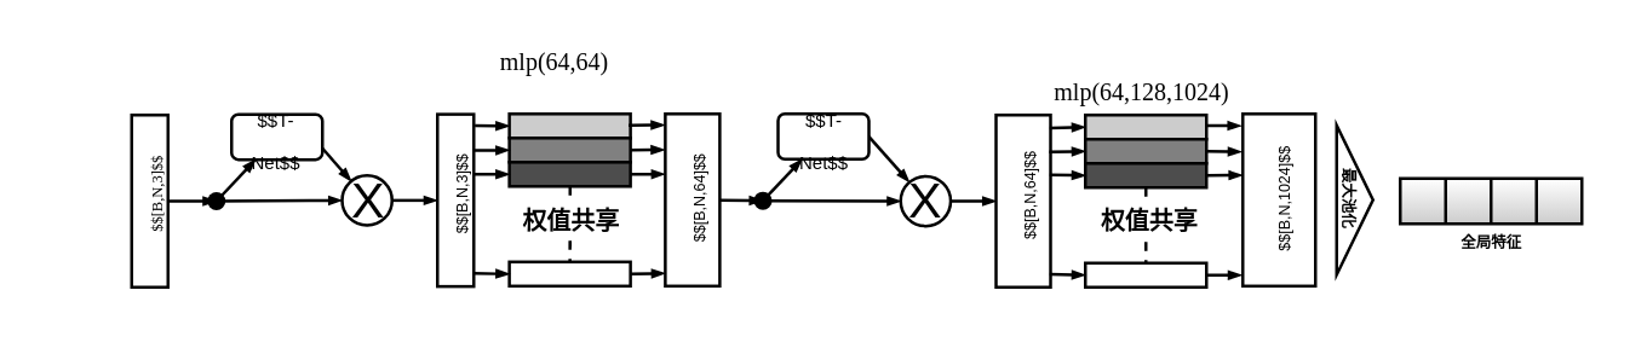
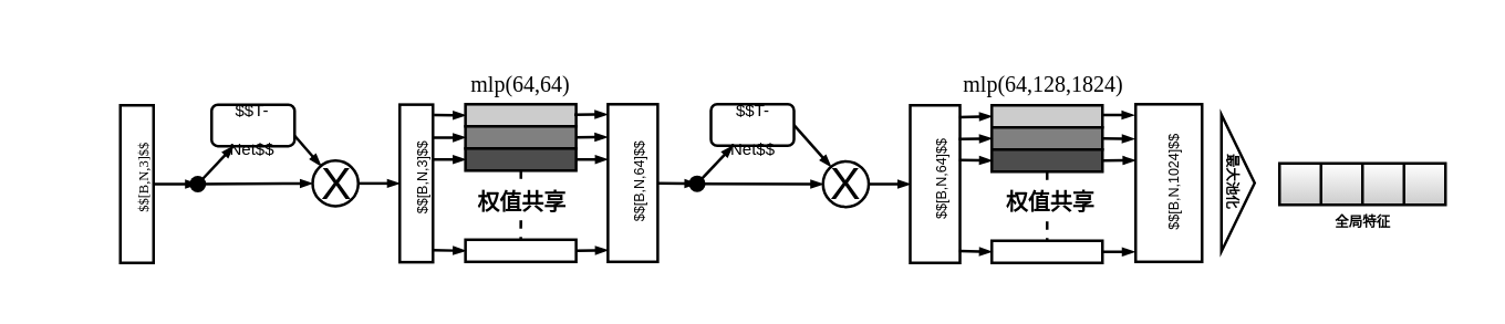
  <mxCell id="0" />
  <mxCell id="1" parent="0" />
  <mxCell id="2" style="shape=connector;rounded=0;orthogonalLoop=1;jettySize=auto;html=1;labelBackgroundColor=default;strokeColor=default;strokeWidth=1;fontFamily=Helvetica;fontSize=11;fontColor=default;endArrow=blockThin;endFill=1;entryX=0;entryY=0.5;entryDx=0;entryDy=0;endSize=2;" edge="1" parent="1" source="8" target="5"><mxGeometry relative="1" as="geometry"><mxPoint x="111" y="66" as="targetPoint" /></mxGeometry></mxCell>
  <mxCell id="3" value="" style="rounded=0;whiteSpace=wrap;html=1;fontFamily=Helvetica;fontSize=11;fontColor=default;" vertex="1" parent="1"><mxGeometry x="43" y="37.5" width="12" height="57" as="geometry" /></mxCell>
  <mxCell id="4" style="shape=connector;rounded=0;orthogonalLoop=1;jettySize=auto;html=1;entryX=0;entryY=0.5;entryDx=0;entryDy=0;labelBackgroundColor=default;strokeColor=default;strokeWidth=1;fontFamily=Helvetica;fontSize=11;fontColor=default;endArrow=blockThin;endFill=1;endSize=2;exitX=1;exitY=0.5;exitDx=0;exitDy=0;" edge="1" parent="1" source="5" target="12"><mxGeometry relative="1" as="geometry"><mxPoint x="131" y="67.25" as="sourcePoint" /></mxGeometry></mxCell>
  <mxCell id="5" value="&lt;font style=&quot;font-size: 16.5px;&quot;&gt;X&lt;/font&gt;" style="ellipse;whiteSpace=wrap;html=1;aspect=fixed;fontFamily=Helvetica;fontSize=16;fontColor=default;strokeWidth=1;verticalAlign=middle;" vertex="1" parent="1"><mxGeometry x="112.5" y="57.5" width="16.5" height="16.5" as="geometry" /></mxCell>
  <mxCell id="6" value="" style="shape=connector;rounded=0;orthogonalLoop=1;jettySize=auto;html=1;labelBackgroundColor=default;strokeColor=default;strokeWidth=1;fontFamily=Helvetica;fontSize=11;fontColor=default;endArrow=blockThin;endFill=1;entryDx=0;entryDy=0;endSize=2;" edge="1" parent="1" source="3" target="8"><mxGeometry relative="1" as="geometry"><mxPoint x="116" y="66" as="targetPoint" /><mxPoint x="41" y="66" as="sourcePoint" /></mxGeometry></mxCell>
  <mxCell id="7" style="shape=connector;rounded=0;orthogonalLoop=1;jettySize=auto;html=1;labelBackgroundColor=default;strokeColor=default;strokeWidth=1;fontFamily=Helvetica;fontSize=11;fontColor=default;endArrow=blockThin;endFill=1;endSize=2;" edge="1" parent="1" source="8" target="10"><mxGeometry relative="1" as="geometry"><mxPoint x="111" y="26" as="targetPoint" /></mxGeometry></mxCell>
  <mxCell id="8" value="" style="shape=waypoint;sketch=0;fillStyle=solid;size=6;pointerEvents=1;points=[];fillColor=none;resizable=0;rotatable=0;perimeter=centerPerimeter;snapToPoint=1;fontFamily=Helvetica;fontSize=11;fontColor=default;" vertex="1" parent="1"><mxGeometry x="61" y="56" width="20" height="20" as="geometry" /></mxCell>
  <mxCell id="9" style="shape=connector;rounded=0;orthogonalLoop=1;jettySize=auto;html=1;labelBackgroundColor=default;strokeColor=default;strokeWidth=1;fontFamily=Helvetica;fontSize=11;fontColor=default;endArrow=blockThin;endFill=1;endSize=2;exitX=1;exitY=0.75;exitDx=0;exitDy=0;" edge="1" parent="1" source="10" target="5"><mxGeometry relative="1" as="geometry" /></mxCell>
  <mxCell id="10" value="&lt;font style=&quot;font-size: 6px;&quot;&gt;$$T-Net$$&lt;/font&gt;" style="rounded=1;whiteSpace=wrap;html=1;fontFamily=Helvetica;fontSize=11;fontColor=default;" vertex="1" parent="1"><mxGeometry x="76" y="37.25" width="30" height="15" as="geometry" /></mxCell>
  <mxCell id="11" value="&lt;font style=&quot;font-size: 5px;&quot; face=&quot;Times New Roman&quot;&gt;$$[B,N,3]$$&lt;/font&gt;" style="text;html=1;strokeColor=none;fillColor=none;align=center;verticalAlign=middle;whiteSpace=wrap;rounded=0;fontSize=11;fontFamily=Helvetica;fontColor=default;direction=west;rotation=-90;" vertex="1" parent="1"><mxGeometry x="20.5" y="58.5" width="57" height="12" as="geometry" /></mxCell>
  <mxCell id="12" value="" style="rounded=0;whiteSpace=wrap;html=1;fontFamily=Helvetica;fontSize=11;fontColor=default;" vertex="1" parent="1"><mxGeometry x="144" y="37.25" width="12" height="57" as="geometry" /></mxCell>
  <mxCell id="13" style="shape=connector;rounded=0;orthogonalLoop=1;jettySize=auto;html=1;entryX=0;entryY=0.5;entryDx=0;entryDy=0;labelBackgroundColor=default;strokeColor=default;strokeWidth=1;fontFamily=Helvetica;fontSize=11;fontColor=default;endArrow=blockThin;endFill=1;endSize=2;exitX=0.088;exitY=-0.029;exitDx=0;exitDy=0;exitPerimeter=0;" edge="1" parent="1" source="23" target="14"><mxGeometry relative="1" as="geometry"><mxPoint x="178.5" y="37" as="sourcePoint" /></mxGeometry></mxCell>
  <mxCell id="14" value="" style="rounded=0;whiteSpace=wrap;html=1;fontFamily=Helvetica;fontSize=11;fontColor=default;fillColor=#CCCCCC;" vertex="1" parent="1"><mxGeometry x="167.75" y="37.12" width="40" height="8" as="geometry" /></mxCell>
  <mxCell id="15" value="" style="rounded=0;whiteSpace=wrap;html=1;fontFamily=Helvetica;fontSize=11;fontColor=default;fillColor=#808080;" vertex="1" parent="1"><mxGeometry x="167.75" y="45.12" width="40" height="8" as="geometry" /></mxCell>
  <mxCell id="16" style="edgeStyle=orthogonalEdgeStyle;shape=connector;rounded=0;orthogonalLoop=1;jettySize=auto;html=1;entryX=0.5;entryY=0;entryDx=0;entryDy=0;labelBackgroundColor=default;strokeColor=default;strokeWidth=1;fontFamily=Helvetica;fontSize=11;fontColor=default;endArrow=none;endFill=0;dashed=1;" edge="1" parent="1" source="18" target="19"><mxGeometry relative="1" as="geometry" /></mxCell>
  <mxCell id="17" value="&lt;font face=&quot;宋体&quot; style=&quot;font-size: 8px;&quot;&gt;&lt;b style=&quot;&quot;&gt;权值共享&lt;/b&gt;&lt;/font&gt;" style="edgeLabel;html=1;align=center;verticalAlign=middle;resizable=0;points=[];fontSize=11;fontFamily=Helvetica;fontColor=default;" vertex="1" connectable="0" parent="16"><mxGeometry x="-0.032" relative="1" as="geometry"><mxPoint y="-3" as="offset" /></mxGeometry></mxCell>
  <mxCell id="18" value="" style="rounded=0;whiteSpace=wrap;html=1;fontFamily=Helvetica;fontSize=11;fontColor=default;fillColor=#4D4D4D;" vertex="1" parent="1"><mxGeometry x="167.75" y="53.12" width="40" height="8" as="geometry" /></mxCell>
  <mxCell id="19" value="" style="rounded=0;whiteSpace=wrap;html=1;fontFamily=Helvetica;fontSize=11;fontColor=default;" vertex="1" parent="1"><mxGeometry x="167.75" y="86.12" width="40" height="8" as="geometry" /></mxCell>
  <mxCell id="20" style="shape=connector;rounded=0;orthogonalLoop=1;jettySize=auto;html=1;exitX=0.232;exitY=0.004;exitDx=0;exitDy=0;labelBackgroundColor=default;strokeColor=default;strokeWidth=1;fontFamily=Helvetica;fontSize=11;fontColor=default;endArrow=blockThin;endFill=1;endSize=2;exitPerimeter=0;entryX=0;entryY=0.5;entryDx=0;entryDy=0;" edge="1" parent="1" source="23" target="15"><mxGeometry relative="1" as="geometry"><mxPoint x="178.5" y="47.15" as="sourcePoint" /><mxPoint x="193.5" y="47.15" as="targetPoint" /></mxGeometry></mxCell>
  <mxCell id="21" style="shape=connector;rounded=0;orthogonalLoop=1;jettySize=auto;html=1;exitX=0.984;exitY=0.348;exitDx=0;exitDy=0;labelBackgroundColor=default;strokeColor=default;strokeWidth=1;fontFamily=Helvetica;fontSize=11;fontColor=default;endArrow=blockThin;endFill=1;endSize=2;exitPerimeter=0;entryX=0;entryY=0.5;entryDx=0;entryDy=0;" edge="1" parent="1" source="12" target="18"><mxGeometry relative="1" as="geometry"><mxPoint x="183.5" y="57" as="sourcePoint" /><mxPoint x="198.5" y="57" as="targetPoint" /></mxGeometry></mxCell>
  <mxCell id="22" style="shape=connector;rounded=0;orthogonalLoop=1;jettySize=auto;html=1;labelBackgroundColor=default;strokeColor=default;strokeWidth=1;fontFamily=Helvetica;fontSize=11;fontColor=default;endArrow=blockThin;endFill=1;endSize=2;entryX=0;entryY=0.5;entryDx=0;entryDy=0;exitX=0.984;exitY=0.924;exitDx=0;exitDy=0;exitPerimeter=0;" edge="1" parent="1" source="12" target="19"><mxGeometry relative="1" as="geometry"><mxPoint x="161" y="90" as="sourcePoint" /><mxPoint x="198.5" y="94" as="targetPoint" /></mxGeometry></mxCell>
  <mxCell id="23" value="&lt;font style=&quot;font-size: 5px;&quot;&gt;$$[B,N,3]$$&lt;/font&gt;" style="text;html=1;strokeColor=none;fillColor=none;align=center;verticalAlign=middle;whiteSpace=wrap;rounded=0;fontSize=11;fontFamily=Helvetica;fontColor=default;direction=west;rotation=-90;" vertex="1" parent="1"><mxGeometry x="121.5" y="58.5" width="57" height="12" as="geometry" /></mxCell>
  <mxCell id="24" style="shape=connector;rounded=0;orthogonalLoop=1;jettySize=auto;html=1;labelBackgroundColor=default;strokeColor=default;strokeWidth=1;fontFamily=Helvetica;fontSize=11;fontColor=default;endArrow=blockThin;endFill=1;entryX=0;entryY=0.5;entryDx=0;entryDy=0;endSize=2;" edge="1" parent="1" source="30" target="27"><mxGeometry relative="1" as="geometry"><mxPoint x="301.5" y="65.87" as="targetPoint" /></mxGeometry></mxCell>
  <mxCell id="25" value="" style="rounded=0;whiteSpace=wrap;html=1;fontFamily=Helvetica;fontSize=11;fontColor=default;" vertex="1" parent="1"><mxGeometry x="219.25" y="37.12" width="18" height="57" as="geometry" /></mxCell>
  <mxCell id="26" style="shape=connector;rounded=0;orthogonalLoop=1;jettySize=auto;html=1;entryX=0;entryY=0.5;entryDx=0;entryDy=0;labelBackgroundColor=default;strokeColor=default;strokeWidth=1;fontFamily=Helvetica;fontSize=11;fontColor=default;endArrow=blockThin;endFill=1;endSize=2;exitX=1;exitY=0.5;exitDx=0;exitDy=0;" edge="1" parent="1" source="27" target="34"><mxGeometry relative="1" as="geometry"><mxPoint x="315.5" y="67.5" as="sourcePoint" /></mxGeometry></mxCell>
  <mxCell id="27" value="&lt;font style=&quot;font-size: 16.5px;&quot;&gt;X&lt;/font&gt;" style="ellipse;whiteSpace=wrap;html=1;aspect=fixed;fontFamily=Helvetica;fontSize=16;fontColor=default;strokeWidth=1;verticalAlign=middle;" vertex="1" parent="1"><mxGeometry x="297" y="57.75" width="16.5" height="16.5" as="geometry" /></mxCell>
  <mxCell id="28" value="" style="shape=connector;rounded=0;orthogonalLoop=1;jettySize=auto;html=1;labelBackgroundColor=default;strokeColor=default;strokeWidth=1;fontFamily=Helvetica;fontSize=11;fontColor=default;endArrow=blockThin;endFill=1;entryDx=0;entryDy=0;endSize=2;" edge="1" parent="1" source="25" target="30"><mxGeometry relative="1" as="geometry"><mxPoint x="321" y="66.25" as="targetPoint" /><mxPoint x="246" y="66.25" as="sourcePoint" /></mxGeometry></mxCell>
  <mxCell id="29" style="shape=connector;rounded=0;orthogonalLoop=1;jettySize=auto;html=1;labelBackgroundColor=default;strokeColor=default;strokeWidth=1;fontFamily=Helvetica;fontSize=11;fontColor=default;endArrow=blockThin;endFill=1;endSize=2;" edge="1" parent="1" source="30" target="32"><mxGeometry relative="1" as="geometry"><mxPoint x="291.5" y="25.87" as="targetPoint" /></mxGeometry></mxCell>
  <mxCell id="30" value="" style="shape=waypoint;sketch=0;fillStyle=solid;size=6;pointerEvents=1;points=[];fillColor=none;resizable=0;rotatable=0;perimeter=centerPerimeter;snapToPoint=1;fontFamily=Helvetica;fontSize=11;fontColor=default;" vertex="1" parent="1"><mxGeometry x="241.5" y="55.87" width="20" height="20" as="geometry" /></mxCell>
  <mxCell id="31" style="shape=connector;rounded=0;orthogonalLoop=1;jettySize=auto;html=1;labelBackgroundColor=default;strokeColor=default;strokeWidth=1;fontFamily=Helvetica;fontSize=11;fontColor=default;endArrow=blockThin;endFill=1;endSize=2;exitX=1;exitY=0.5;exitDx=0;exitDy=0;" edge="1" parent="1" source="32" target="27"><mxGeometry relative="1" as="geometry" /></mxCell>
  <mxCell id="32" value="&lt;font style=&quot;font-size: 6px;&quot;&gt;$$T-Net$$&lt;/font&gt;" style="rounded=1;whiteSpace=wrap;html=1;fontFamily=Helvetica;fontSize=11;fontColor=default;" vertex="1" parent="1"><mxGeometry x="256.5" y="37.12" width="30" height="15" as="geometry" /></mxCell>
  <mxCell id="33" value="&lt;font style=&quot;font-size: 5px;&quot;&gt;$$[B,N,64]$$&lt;/font&gt;" style="text;html=1;strokeColor=none;fillColor=none;align=center;verticalAlign=middle;whiteSpace=wrap;rounded=0;fontSize=11;fontFamily=Helvetica;fontColor=default;direction=west;rotation=-90;" vertex="1" parent="1"><mxGeometry x="199.75" y="59.62" width="57" height="12" as="geometry" /></mxCell>
  <mxCell id="34" value="" style="rounded=0;whiteSpace=wrap;html=1;fontFamily=Helvetica;fontSize=11;fontColor=default;" vertex="1" parent="1"><mxGeometry x="328.5" y="37.5" width="18" height="57" as="geometry" /></mxCell>
  <mxCell id="35" style="shape=connector;rounded=0;orthogonalLoop=1;jettySize=auto;html=1;entryX=0;entryY=0.5;entryDx=0;entryDy=0;labelBackgroundColor=default;strokeColor=default;strokeWidth=1;fontFamily=Helvetica;fontSize=11;fontColor=default;endArrow=blockThin;endFill=1;endSize=2;exitX=0.985;exitY=0.075;exitDx=0;exitDy=0;exitPerimeter=0;" edge="1" parent="1" source="34" target="36"><mxGeometry relative="1" as="geometry"><mxPoint x="363" y="37.25" as="sourcePoint" /></mxGeometry></mxCell>
  <mxCell id="36" value="" style="rounded=0;whiteSpace=wrap;html=1;fontFamily=Helvetica;fontSize=11;fontColor=default;fillColor=#CCCCCC;" vertex="1" parent="1"><mxGeometry x="358" y="37.5" width="40" height="8" as="geometry" /></mxCell>
  <mxCell id="37" value="" style="rounded=0;whiteSpace=wrap;html=1;fontFamily=Helvetica;fontSize=11;fontColor=default;fillColor=#808080;" vertex="1" parent="1"><mxGeometry x="358" y="45.5" width="40" height="8" as="geometry" /></mxCell>
  <mxCell id="38" style="edgeStyle=orthogonalEdgeStyle;shape=connector;rounded=0;orthogonalLoop=1;jettySize=auto;html=1;entryX=0.5;entryY=0;entryDx=0;entryDy=0;labelBackgroundColor=default;strokeColor=default;strokeWidth=1;fontFamily=Helvetica;fontSize=11;fontColor=default;endArrow=none;endFill=0;dashed=1;" edge="1" parent="1" source="40" target="41"><mxGeometry relative="1" as="geometry" /></mxCell>
  <mxCell id="39" value="&lt;span style=&quot;font-size: 8px;&quot;&gt;&lt;b style=&quot;&quot;&gt;&lt;font face=&quot;宋体&quot;&gt;权值共享&lt;/font&gt;&lt;/b&gt;&lt;/span&gt;" style="edgeLabel;html=1;align=center;verticalAlign=middle;resizable=0;points=[];fontSize=11;fontFamily=Helvetica;fontColor=default;" vertex="1" connectable="0" parent="38"><mxGeometry x="-0.032" relative="1" as="geometry"><mxPoint y="-3" as="offset" /></mxGeometry></mxCell>
  <mxCell id="40" value="" style="rounded=0;whiteSpace=wrap;html=1;fontFamily=Helvetica;fontSize=11;fontColor=default;fillColor=#4D4D4D;" vertex="1" parent="1"><mxGeometry x="358" y="53.5" width="40" height="8" as="geometry" /></mxCell>
  <mxCell id="41" value="" style="rounded=0;whiteSpace=wrap;html=1;fontFamily=Helvetica;fontSize=11;fontColor=default;" vertex="1" parent="1"><mxGeometry x="358" y="86.5" width="40" height="8" as="geometry" /></mxCell>
  <mxCell id="42" style="shape=connector;rounded=0;orthogonalLoop=1;jettySize=auto;html=1;exitX=0.975;exitY=0.214;exitDx=0;exitDy=0;labelBackgroundColor=default;strokeColor=default;strokeWidth=1;fontFamily=Helvetica;fontSize=11;fontColor=default;endArrow=blockThin;endFill=1;endSize=2;exitPerimeter=0;entryX=0;entryY=0.5;entryDx=0;entryDy=0;" edge="1" parent="1" source="34" target="37"><mxGeometry relative="1" as="geometry"><mxPoint x="363" y="47.4" as="sourcePoint" /><mxPoint x="378" y="47.4" as="targetPoint" /></mxGeometry></mxCell>
  <mxCell id="43" style="shape=connector;rounded=0;orthogonalLoop=1;jettySize=auto;html=1;exitX=0.984;exitY=0.348;exitDx=0;exitDy=0;labelBackgroundColor=default;strokeColor=default;strokeWidth=1;fontFamily=Helvetica;fontSize=11;fontColor=default;endArrow=blockThin;endFill=1;endSize=2;exitPerimeter=0;entryX=0;entryY=0.5;entryDx=0;entryDy=0;" edge="1" parent="1" source="34" target="40"><mxGeometry relative="1" as="geometry"><mxPoint x="368" y="57.25" as="sourcePoint" /><mxPoint x="383" y="57.25" as="targetPoint" /></mxGeometry></mxCell>
  <mxCell id="44" style="shape=connector;rounded=0;orthogonalLoop=1;jettySize=auto;html=1;labelBackgroundColor=default;strokeColor=default;strokeWidth=1;fontFamily=Helvetica;fontSize=11;fontColor=default;endArrow=blockThin;endFill=1;endSize=2;entryX=0;entryY=0.5;entryDx=0;entryDy=0;exitX=0.984;exitY=0.924;exitDx=0;exitDy=0;exitPerimeter=0;" edge="1" parent="1" source="34" target="41"><mxGeometry relative="1" as="geometry"><mxPoint x="345.5" y="90.25" as="sourcePoint" /><mxPoint x="383" y="94.25" as="targetPoint" /></mxGeometry></mxCell>
  <mxCell id="45" value="&lt;font style=&quot;font-size: 5px;&quot;&gt;$$[B,N,64]$$&lt;/font&gt;" style="text;html=1;strokeColor=none;fillColor=none;align=center;verticalAlign=middle;whiteSpace=wrap;rounded=0;fontSize=11;fontFamily=Helvetica;fontColor=default;direction=west;rotation=-90;" vertex="1" parent="1"><mxGeometry x="309" y="58.5" width="57" height="12" as="geometry" /></mxCell>
  <mxCell id="46" style="shape=connector;rounded=0;orthogonalLoop=1;jettySize=auto;html=1;labelBackgroundColor=default;strokeColor=default;strokeWidth=1;fontFamily=Helvetica;fontSize=11;fontColor=default;endArrow=blockThin;endFill=1;endSize=2;exitX=0.984;exitY=0.474;exitDx=0;exitDy=0;exitPerimeter=0;entryX=-0.014;entryY=0.064;entryDx=0;entryDy=0;entryPerimeter=0;" edge="1" parent="1" source="14" target="25"><mxGeometry relative="1" as="geometry"><mxPoint x="207.75" y="40.98" as="sourcePoint" /><mxPoint x="232.75" y="41.12" as="targetPoint" /></mxGeometry></mxCell>
  <mxCell id="47" style="shape=connector;rounded=0;orthogonalLoop=1;jettySize=auto;html=1;exitX=1;exitY=0.5;exitDx=0;exitDy=0;labelBackgroundColor=default;strokeColor=default;strokeWidth=1;fontFamily=Helvetica;fontSize=11;fontColor=default;endArrow=blockThin;endFill=1;endSize=2;entryX=-0.014;entryY=0.208;entryDx=0;entryDy=0;entryPerimeter=0;" edge="1" parent="1" source="15" target="25"><mxGeometry relative="1" as="geometry"><mxPoint x="207.75" y="48.98" as="sourcePoint" /><mxPoint x="232.75" y="48.98" as="targetPoint" /></mxGeometry></mxCell>
  <mxCell id="48" style="shape=connector;rounded=0;orthogonalLoop=1;jettySize=auto;html=1;exitX=1;exitY=0.5;exitDx=0;exitDy=0;labelBackgroundColor=default;strokeColor=default;strokeWidth=1;fontFamily=Helvetica;fontSize=11;fontColor=default;endArrow=blockThin;endFill=1;endSize=2;entryX=-0.005;entryY=0.35;entryDx=0;entryDy=0;entryPerimeter=0;" edge="1" parent="1" source="18" target="25"><mxGeometry relative="1" as="geometry"><mxPoint x="207.75" y="57.05" as="sourcePoint" /><mxPoint x="227.75" y="57.19" as="targetPoint" /></mxGeometry></mxCell>
  <mxCell id="49" style="shape=connector;rounded=0;orthogonalLoop=1;jettySize=auto;html=1;labelBackgroundColor=default;strokeColor=default;strokeWidth=1;fontFamily=Helvetica;fontSize=11;fontColor=default;endArrow=blockThin;endFill=1;endSize=2;entryX=-0.004;entryY=0.927;entryDx=0;entryDy=0;entryPerimeter=0;" edge="1" parent="1" target="25"><mxGeometry relative="1" as="geometry"><mxPoint x="207.75" y="90.12" as="sourcePoint" /><mxPoint x="227.75" y="90.12" as="targetPoint" /></mxGeometry></mxCell>
  <mxCell id="50" value="" style="rounded=0;whiteSpace=wrap;html=1;fontFamily=Helvetica;fontSize=11;fontColor=default;" vertex="1" parent="1"><mxGeometry x="410" y="37.12" width="24" height="57" as="geometry" /></mxCell>
  <mxCell id="51" value="&lt;font style=&quot;font-size: 5px;&quot;&gt;$$[B,N,1024]$$&lt;/font&gt;" style="text;html=1;strokeColor=none;fillColor=none;align=center;verticalAlign=middle;whiteSpace=wrap;rounded=0;fontSize=11;fontFamily=Helvetica;fontColor=default;direction=west;rotation=-90;" vertex="1" parent="1"><mxGeometry x="393.5" y="60.12" width="57" height="12" as="geometry" /></mxCell>
  <mxCell id="52" style="shape=connector;rounded=0;orthogonalLoop=1;jettySize=auto;html=1;labelBackgroundColor=default;strokeColor=default;strokeWidth=1;fontFamily=Helvetica;fontSize=11;fontColor=default;endArrow=blockThin;endFill=1;endSize=2;exitX=0.984;exitY=0.474;exitDx=0;exitDy=0;exitPerimeter=0;entryX=-0.021;entryY=0.069;entryDx=0;entryDy=0;entryPerimeter=0;" edge="1" parent="1" target="50"><mxGeometry relative="1" as="geometry"><mxPoint x="398" y="41" as="sourcePoint" /><mxPoint x="424" y="41" as="targetPoint" /></mxGeometry></mxCell>
  <mxCell id="53" style="shape=connector;rounded=0;orthogonalLoop=1;jettySize=auto;html=1;exitX=1;exitY=0.5;exitDx=0;exitDy=0;labelBackgroundColor=default;strokeColor=default;strokeWidth=1;fontFamily=Helvetica;fontSize=11;fontColor=default;endArrow=blockThin;endFill=1;endSize=2;entryX=-0.017;entryY=0.22;entryDx=0;entryDy=0;entryPerimeter=0;" edge="1" parent="1" source="37" target="50"><mxGeometry relative="1" as="geometry"><mxPoint x="399" y="49" as="sourcePoint" /><mxPoint x="424" y="48.86" as="targetPoint" /></mxGeometry></mxCell>
  <mxCell id="54" style="shape=connector;rounded=0;orthogonalLoop=1;jettySize=auto;html=1;exitX=1;exitY=0.5;exitDx=0;exitDy=0;labelBackgroundColor=default;strokeColor=default;strokeWidth=1;fontFamily=Helvetica;fontSize=11;fontColor=default;endArrow=blockThin;endFill=1;endSize=2;entryX=-0.005;entryY=0.356;entryDx=0;entryDy=0;entryPerimeter=0;" edge="1" parent="1" source="40" target="50"><mxGeometry relative="1" as="geometry"><mxPoint x="399" y="57" as="sourcePoint" /><mxPoint x="423" y="57.25" as="targetPoint" /></mxGeometry></mxCell>
  <mxCell id="55" style="shape=connector;rounded=0;orthogonalLoop=1;jettySize=auto;html=1;labelBackgroundColor=default;strokeColor=default;strokeWidth=1;fontFamily=Helvetica;fontSize=11;fontColor=default;endArrow=blockThin;endFill=1;endSize=2;entryX=-0.016;entryY=0.937;entryDx=0;entryDy=0;entryPerimeter=0;exitX=1;exitY=0.5;exitDx=0;exitDy=0;" edge="1" parent="1" source="41" target="50"><mxGeometry relative="1" as="geometry"><mxPoint x="399" y="90" as="sourcePoint" /><mxPoint x="419" y="90" as="targetPoint" /></mxGeometry></mxCell>
  <mxCell id="56" value="" style="triangle;whiteSpace=wrap;html=1;fontFamily=Helvetica;fontSize=11;fontColor=default;" vertex="1" parent="1"><mxGeometry x="441" y="40.87" width="12" height="49.5" as="geometry" /></mxCell>
- <mxCell id="57" value="&lt;font style=&quot;font-size: 8px;&quot; face=&quot;Times New Roman&quot;&gt;mlp(64,64)&lt;/font&gt;" style="text;html=1;strokeColor=none;fillColor=none;align=center;verticalAlign=middle;whiteSpace=wrap;rounded=0;fontSize=11;fontFamily=Helvetica;fontColor=default;" vertex="1" parent="1"><mxGeometry x="164.75" y="10.87" width="36" height="16.25" as="geometry" /></mxCell>
- <mxCell id="58" value="&lt;font style=&quot;font-size: 8px;&quot; face=&quot;Times New Roman&quot;&gt;mlp(64,128,1024)&lt;/font&gt;" style="text;html=1;strokeColor=none;fillColor=none;align=center;verticalAlign=middle;whiteSpace=wrap;rounded=0;fontSize=11;fontFamily=Helvetica;fontColor=default;" vertex="1" parent="1"><mxGeometry x="346.5" y="21" width="60" height="16.25" as="geometry" /></mxCell>
+ <mxCell id="57" value="&lt;font style=&quot;font-size: 8px;&quot; face=&quot;Times New Roman&quot;&gt;mlp(64,64)&lt;/font&gt;" style="text;html=1;strokeColor=none;fillColor=none;align=center;verticalAlign=middle;whiteSpace=wrap;rounded=0;fontSize=11;fontFamily=Helvetica;fontColor=default;" vertex="1" parent="1"><mxGeometry x="169.75" y="20.87" width="36" height="16.25" as="geometry" /></mxCell>
+ <mxCell id="58" value="&lt;font style=&quot;font-size: 8px;&quot; face=&quot;Times New Roman&quot;&gt;mlp(64,128,1824)&lt;/font&gt;" style="text;html=1;strokeColor=none;fillColor=none;align=center;verticalAlign=middle;whiteSpace=wrap;rounded=0;fontSize=11;fontFamily=Helvetica;fontColor=default;" vertex="1" parent="1"><mxGeometry x="346.5" y="21" width="60" height="16.25" as="geometry" /></mxCell>
  <mxCell id="59" value="&lt;font face=&quot;宋体&quot; style=&quot;font-size: 5px;&quot;&gt;&lt;b&gt;最大池化&lt;/b&gt;&lt;/font&gt;" style="text;html=1;strokeColor=none;fillColor=none;align=center;verticalAlign=middle;whiteSpace=wrap;rounded=0;fontSize=8;fontFamily=Times New Roman;fontColor=default;rotation=90;" vertex="1" parent="1"><mxGeometry x="417" y="50.62" width="60" height="30" as="geometry" /></mxCell>
  <mxCell id="60" value="&lt;span style=&quot;font-size: 5px;&quot;&gt;&lt;font face=&quot;宋体&quot;&gt;&lt;b&gt;全局特征&lt;/b&gt;&lt;/font&gt;&lt;/span&gt;" style="text;html=1;strokeColor=none;fillColor=none;align=center;verticalAlign=middle;whiteSpace=wrap;rounded=0;fontSize=11;fontFamily=Helvetica;fontColor=default;direction=east;rotation=0;" vertex="1" parent="1"><mxGeometry x="463.5" y="72.12" width="57" height="12" as="geometry" /></mxCell>
  <mxCell id="61" value="" style="shape=table;startSize=0;container=1;collapsible=0;childLayout=tableLayout;gradientColor=#CCCCCC;" vertex="1" parent="1"><mxGeometry x="462" y="58.5" width="60" height="15" as="geometry" /></mxCell>
  <mxCell id="62" value="" style="shape=tableRow;horizontal=0;startSize=0;swimlaneHead=0;swimlaneBody=0;strokeColor=inherit;top=0;left=0;bottom=0;right=0;collapsible=0;dropTarget=0;fillColor=none;points=[[0,0.5],[1,0.5]];portConstraint=eastwest;" vertex="1" parent="61"><mxGeometry width="60" height="15" as="geometry" /></mxCell>
  <mxCell id="63" value="" style="shape=partialRectangle;html=1;whiteSpace=wrap;connectable=0;strokeColor=inherit;overflow=hidden;fillColor=none;top=0;left=0;bottom=0;right=0;pointerEvents=1;" vertex="1" parent="62"><mxGeometry width="15" height="15" as="geometry"><mxRectangle width="15" height="15" as="alternateBounds" /></mxGeometry></mxCell>
  <mxCell id="64" value="" style="shape=partialRectangle;html=1;whiteSpace=wrap;connectable=0;strokeColor=inherit;overflow=hidden;fillColor=none;top=0;left=0;bottom=0;right=0;pointerEvents=1;" vertex="1" parent="62"><mxGeometry x="15" width="15" height="15" as="geometry"><mxRectangle width="15" height="15" as="alternateBounds" /></mxGeometry></mxCell>
  <mxCell id="65" value="" style="shape=partialRectangle;html=1;whiteSpace=wrap;connectable=0;strokeColor=inherit;overflow=hidden;fillColor=none;top=0;left=0;bottom=0;right=0;pointerEvents=1;" vertex="1" parent="62"><mxGeometry x="30" width="15" height="15" as="geometry"><mxRectangle width="15" height="15" as="alternateBounds" /></mxGeometry></mxCell>
  <mxCell id="66" value="" style="shape=partialRectangle;html=1;whiteSpace=wrap;connectable=0;strokeColor=inherit;overflow=hidden;fillColor=none;top=0;left=0;bottom=0;right=0;pointerEvents=1;" vertex="1" parent="62"><mxGeometry x="45" width="15" height="15" as="geometry"><mxRectangle width="15" height="15" as="alternateBounds" /></mxGeometry></mxCell>
